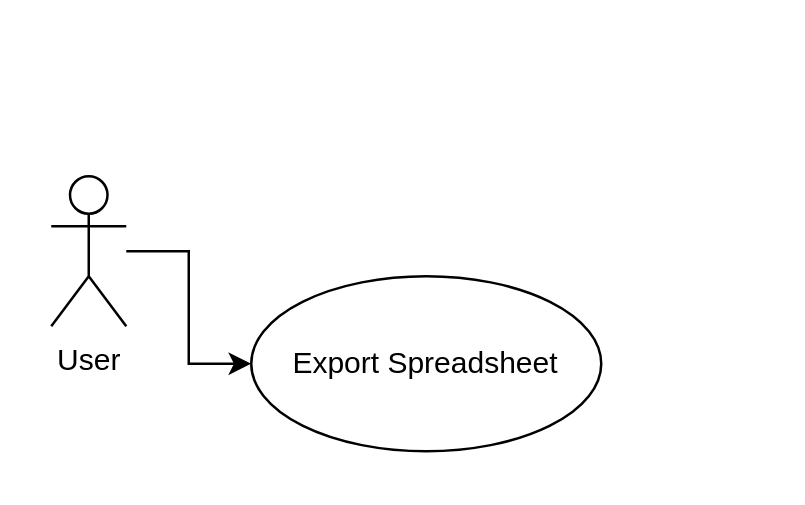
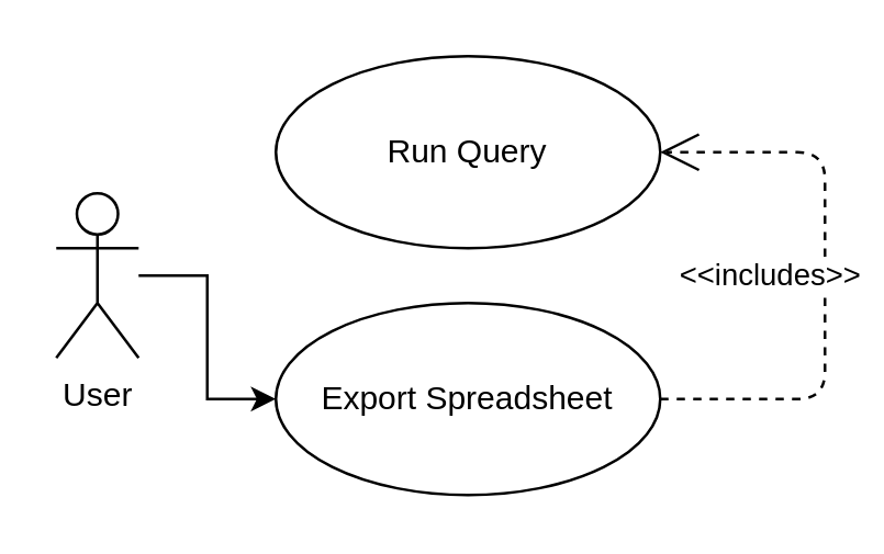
  <mxCell id="0" />
  <mxCell id="1" parent="0" />
  <mxCell id="2" style="edgeStyle=orthogonalEdgeStyle;rounded=0;orthogonalLoop=1;jettySize=auto;html=1;" edge="1" parent="1" source="3" target="5"><mxGeometry relative="1" as="geometry" /></mxCell>
  <mxCell id="3" value="&lt;div&gt;User&lt;/div&gt;" style="shape=umlActor;verticalLabelPosition=bottom;labelBackgroundColor=#ffffff;verticalAlign=top;html=1;" vertex="1" parent="1"><mxGeometry y="70" width="30" height="60" as="geometry" x="20" /></mxCell>
+ <mxCell id="4" value="Run Query" style="ellipse;whiteSpace=wrap;html=1;" vertex="1" parent="1"><mxGeometry x="100" width="140" height="70" as="geometry" y="20" /></mxCell>
  <mxCell id="5" value="Export Spreadsheet" style="ellipse;whiteSpace=wrap;html=1;" vertex="1" parent="1"><mxGeometry x="100" y="110" width="140" height="70" as="geometry" /></mxCell>
+ <mxCell id="6" value="&lt;div&gt;&amp;lt;&amp;lt;includes&amp;gt;&amp;gt;&lt;/div&gt;" style="endArrow=open;endSize=12;dashed=1;html=1;entryX=1;entryY=0.5;entryDx=0;entryDy=0;exitX=1;exitY=0.5;exitDx=0;exitDy=0;" edge="1" parent="1" source="5" target="4"><mxGeometry y="20" width="160" relative="1" as="geometry"><mxPoint x="30" y="200" as="sourcePoint" /><mxPoint x="370" y="110" as="targetPoint" /><Array as="points"><mxPoint x="300" y="145" /><mxPoint x="300" y="55" /></Array><mxPoint as="offset" /></mxGeometry></mxCell>
